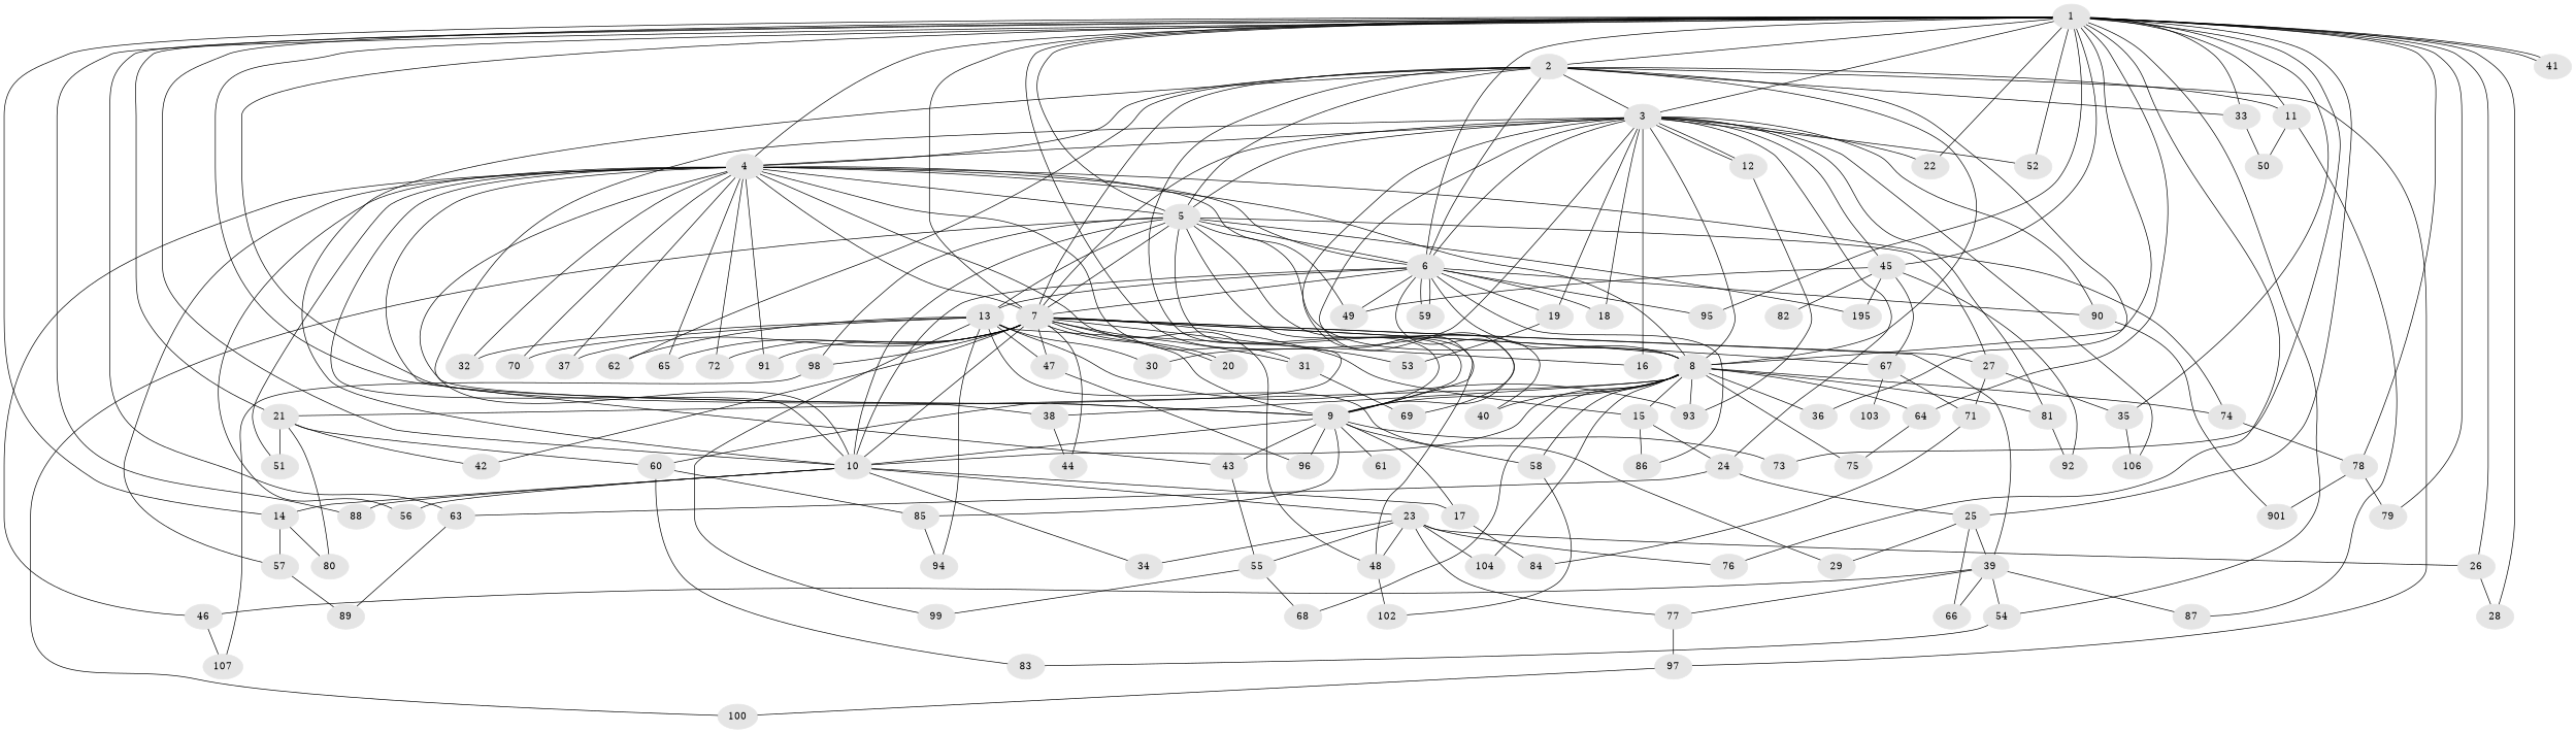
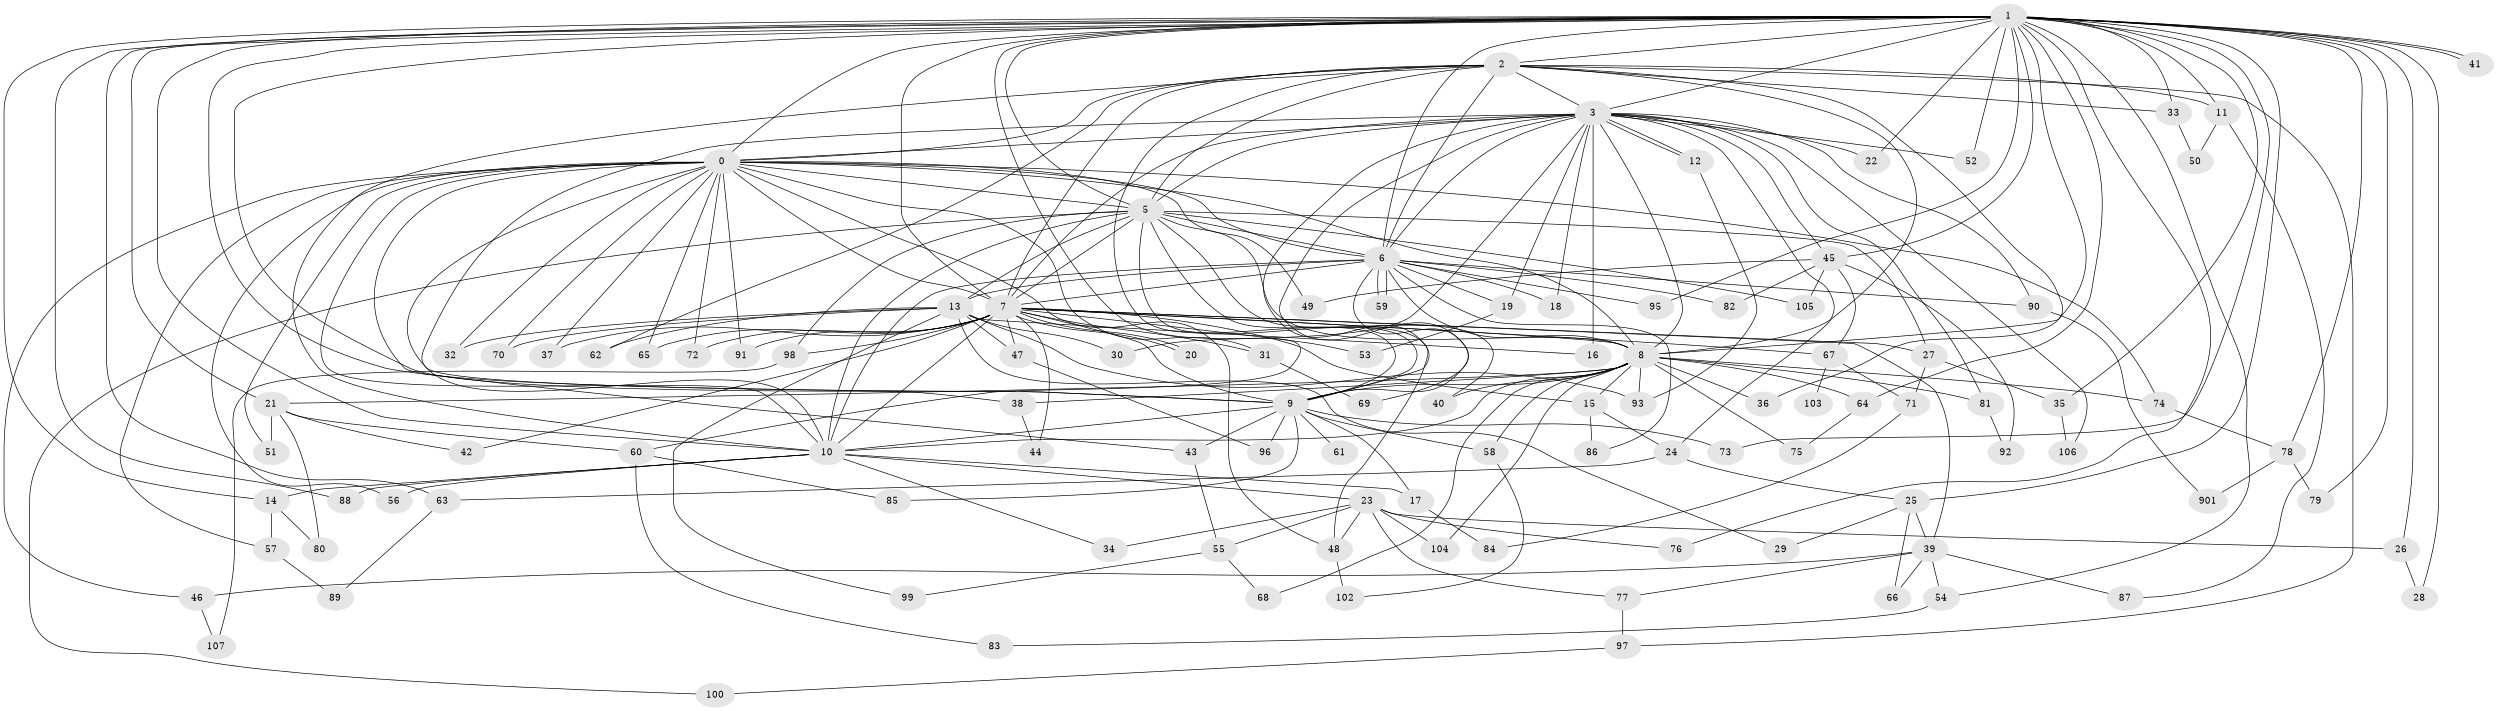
  graph {
    node [color=gray90 style=filled]
    1
    2
    3
-   4
+   4 [label=0]
    5
    6
    7
    8
    9
    10
    11
    14
    21
    22
    25
    26
    28
    33
    35
    41
    43
    45
    52
    54
    60
    63
    64
    73
    76
    78
    79
    88
    95
    36
    62
    97
    12
    16
    18
    19
    24
    30
    69
    81
    90
    106
    31
    32
    37
    38
    46
    49
    51
    56
    57
    65
    70
    72
    74
    91
    48
    13
    27
    40
    98
    100
-   105 [label=195]
+   105
    59
    82
    86
    15
    20
    39
    42
    44
    47
    53
    67
    58
    68
    75
    93
    104
    17
    61
    85
    96
    23
    34
    50
    87
    80
    29
    66
    55
    92
    83
    89
    n99 [label=901]
    77
    107
-   94
    99
    71
    102
    103
    84
    1 -- 2
    1 -- 3
    1 -- 4
    1 -- 5
    1 -- 6
    1 -- 7
    1 -- 8
    1 -- 9
    1 -- 10
    1 -- 11
    1 -- 14
    1 -- 21
    1 -- 22
    1 -- 25
    1 -- 26
    1 -- 28
    1 -- 33
    1 -- 35
    1 -- 41
    1 -- 41
    1 -- 43
    1 -- 45
    1 -- 52
    1 -- 54
    1 -- 60
    1 -- 63
    1 -- 64
    1 -- 73
    1 -- 76
    1 -- 78
    1 -- 79
    1 -- 88
    1 -- 95
    2 -- 3
    2 -- 4
    2 -- 5
    2 -- 6
    2 -- 7
    2 -- 8
    2 -- 9
    2 -- 10
    2 -- 11
    2 -- 33
    2 -- 36
    2 -- 62
    2 -- 97
    3 -- 4
    3 -- 5
    3 -- 6
    3 -- 7
    3 -- 8
    3 -- 9
    3 -- 10
    3 -- 22
    3 -- 45
    3 -- 52
    3 -- 12
    3 -- 12
    3 -- 16
    3 -- 18
    3 -- 19
    3 -- 24
    3 -- 30
    3 -- 69
    3 -- 81
    3 -- 90
    3 -- 106
    4 -- 5
    4 -- 6
    4 -- 7
    4 -- 8
    4 -- 9
    4 -- 10
    4 -- 31
    4 -- 32
    4 -- 37
    4 -- 38
    4 -- 46
    4 -- 49
    4 -- 51
    4 -- 56
    4 -- 57
    4 -- 65
    4 -- 70
    4 -- 72
    4 -- 74
    4 -- 91
    4 -- 48
    5 -- 6
    5 -- 7
    5 -- 8
    5 -- 9
    5 -- 10
    5 -- 48
    5 -- 13
    5 -- 27
    5 -- 40
    5 -- 98
    5 -- 100
    5 -- 105
    6 -- 7
    6 -- 8
    6 -- 9
    6 -- 10
    6 -- 95
    6 -- 18
    6 -- 19
    6 -- 90
    6 -- 13
    6 -- 59
    6 -- 59
-   6 -- 49
+   6 -- 82
    6 -- 86
    7 -- 8
    7 -- 9
    7 -- 10
    7 -- 31
    7 -- 37
    7 -- 65
    7 -- 72
    7 -- 91
    7 -- 27
    7 -- 98
    7 -- 15
    7 -- 20
    7 -- 20
    7 -- 39
    7 -- 42
    7 -- 44
    7 -- 47
    7 -- 53
    7 -- 67
    8 -- 9
    8 -- 10
    8 -- 21
    8 -- 64
    8 -- 36
    8 -- 81
    8 -- 38
    8 -- 74
    8 -- 40
    8 -- 15
    8 -- 58
    8 -- 68
    8 -- 75
    8 -- 93
    8 -- 104
    9 -- 10
    9 -- 43
    9 -- 73
    9 -- 58
    9 -- 17
    9 -- 61
    9 -- 85
    9 -- 96
    10 -- 14
    10 -- 88
    10 -- 56
    10 -- 17
    10 -- 23
    10 -- 34
    11 -- 50
    11 -- 87
    14 -- 57
    14 -- 80
    21 -- 60
    21 -- 51
    21 -- 42
    21 -- 80
    25 -- 39
    25 -- 29
    25 -- 66
    26 -- 28
    33 -- 50
    35 -- 106
    43 -- 55
    45 -- 49
    45 -- 105
    45 -- 82
    45 -- 67
    45 -- 92
    54 -- 83
    60 -- 85
    60 -- 83
    63 -- 89
    64 -- 75
    78 -- 79
    78 -- n99
    97 -- 100
    12 -- 93
    19 -- 53
    24 -- 25
    24 -- 63
    81 -- 92
    90 -- n99
    31 -- 69
    38 -- 44
    46 -- 107
    57 -- 89
    74 -- 78
    48 -- 102
    13 -- 62
    13 -- 16
    13 -- 30
    13 -- 32
    13 -- 70
    13 -- 47
    13 -- 93
    13 -- 29
-   13 -- 94
    13 -- 99
    27 -- 35
    27 -- 71
    98 -- 107
    15 -- 24
    15 -- 86
    39 -- 54
    39 -- 46
    39 -- 87
    39 -- 66
    39 -- 77
    47 -- 96
    67 -- 71
    67 -- 103
    58 -- 102
    17 -- 84
-   85 -- 94
    23 -- 26
    23 -- 76
    23 -- 48
    23 -- 104
    23 -- 34
    23 -- 55
    23 -- 77
    55 -- 68
    55 -- 99
    77 -- 97
    71 -- 84
  }
